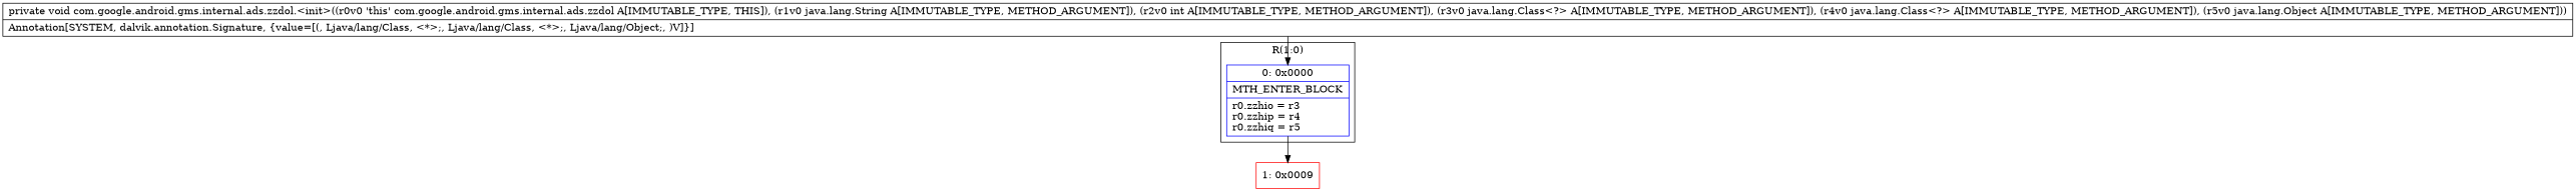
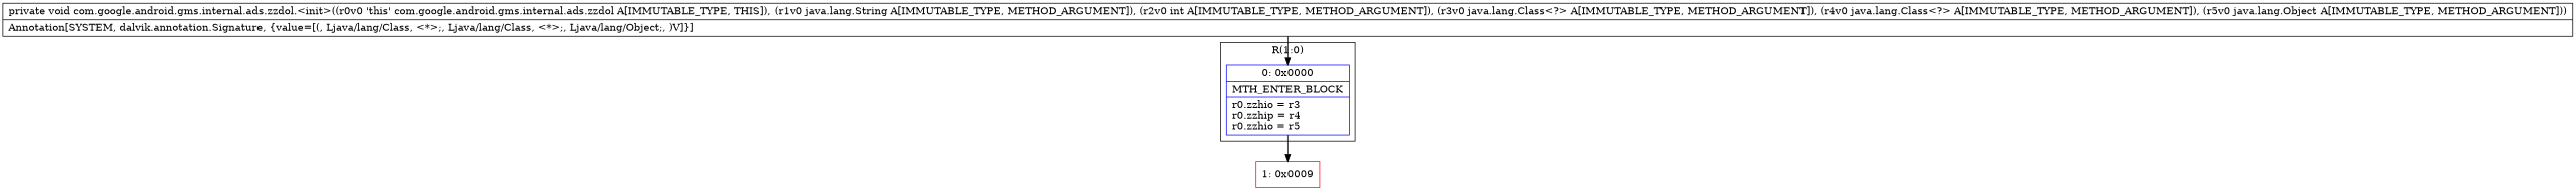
  digraph {
    node [shape=record]
-   n1 [color=blue label="{0\:\ 0x0000|MTH_ENTER_BLOCK\l|r0.zzhio = r3\lr0.zzhip = r4\lr0.zzhiq = r5\l}"]
+   n1 [color=blue label="{0\:\ 0x0000|MTH_ENTER_BLOCK\l|r0.zzhio = r3\lr0.zzhip = r4\lr0.zzhio = r5\l}"]
    n2 [color=red label="{1\:\ 0x0009}"]
    n3 [label="{private void com.google.android.gms.internal.ads.zzdol.\<init\>((r0v0 'this' com.google.android.gms.internal.ads.zzdol A[IMMUTABLE_TYPE, THIS]), (r1v0 java.lang.String A[IMMUTABLE_TYPE, METHOD_ARGUMENT]), (r2v0 int A[IMMUTABLE_TYPE, METHOD_ARGUMENT]), (r3v0 java.lang.Class\<?\> A[IMMUTABLE_TYPE, METHOD_ARGUMENT]), (r4v0 java.lang.Class\<?\> A[IMMUTABLE_TYPE, METHOD_ARGUMENT]), (r5v0 java.lang.Object A[IMMUTABLE_TYPE, METHOD_ARGUMENT]))  | Annotation[SYSTEM, dalvik.annotation.Signature, \{value=[(, Ljava\/lang\/Class, \<*\>;, Ljava\/lang\/Class, \<*\>;, Ljava\/lang\/Object;, )V]\}]\l}"]
    subgraph cluster_1 {
      label="R(1:0)"
      n1
    }
    n1 -> n2
    n3 -> n1
  }
